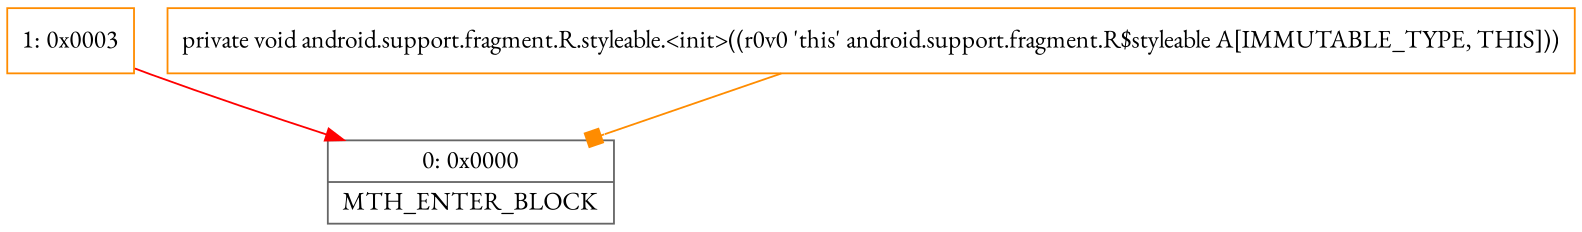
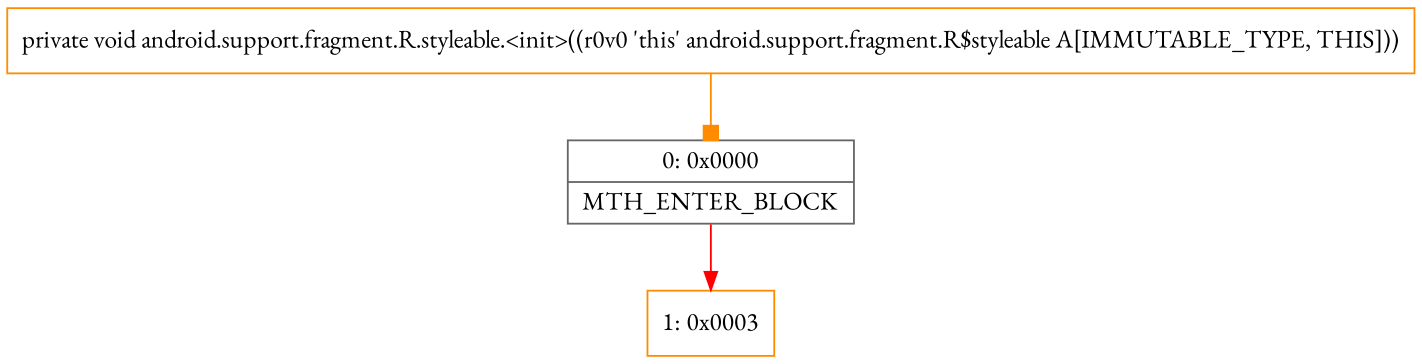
  digraph {
    fontname="EB Garamond"
    node [color=darkorange shape=record fontname="EB Garamond"]
    edge [fontname="EB Garamond"]
    n1 [color=gray40 label="{0\:\ 0x0000|MTH_ENTER_BLOCK\l}"]
    n2 [label="{1\:\ 0x0003}"]
    n3 [label="{private void android.support.fragment.R.styleable.\<init\>((r0v0 'this' android.support.fragment.R$styleable A[IMMUTABLE_TYPE, THIS])) }"]
    subgraph cluster_1 {
      label="R(0)"
    }
-   n2 -> n1 [color=red arrowhead=normal]
+   n1 -> n2 [color=red arrowhead=normal]
    n3 -> n1 [color=darkorange arrowhead=box]
  }
